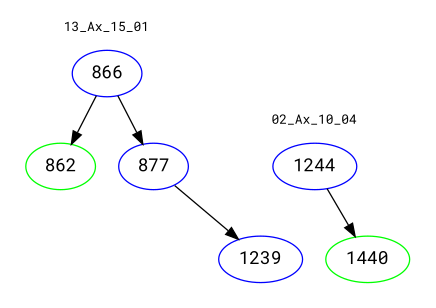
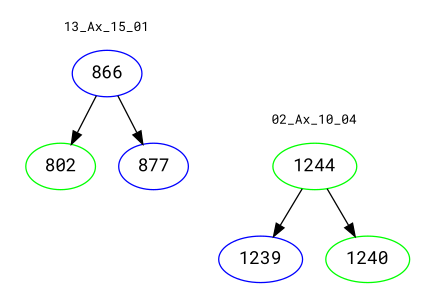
  digraph {
    fontname="Roboto Mono"
    node [color=blue fontname="Roboto Mono"]
    edge [color=black fontname="Roboto Mono"]
    n1 [label=866]
-   n2 [color=green label=862]
+   n2 [color=green label=802]
    n3 [label=877]
-   n4 [label=1244]
+   n4 [color=green label=1244]
    n5 [label=1239]
-   n6 [color=green label=1440]
+   n6 [color=green label=1240]
    subgraph cluster_1 {
      color=white
      fontsize=10
      label="13_Ax_15_01"
      n1
      n2
      n3
    }
    subgraph cluster_2 {
      color=white
      fontsize=10
      label="02_Ax_10_04"
      n4
      n5
      n6
    }
    n1 -> n2
    n1 -> n3
-   n3 -> n5
+   n4 -> n5
    n4 -> n6
  }
